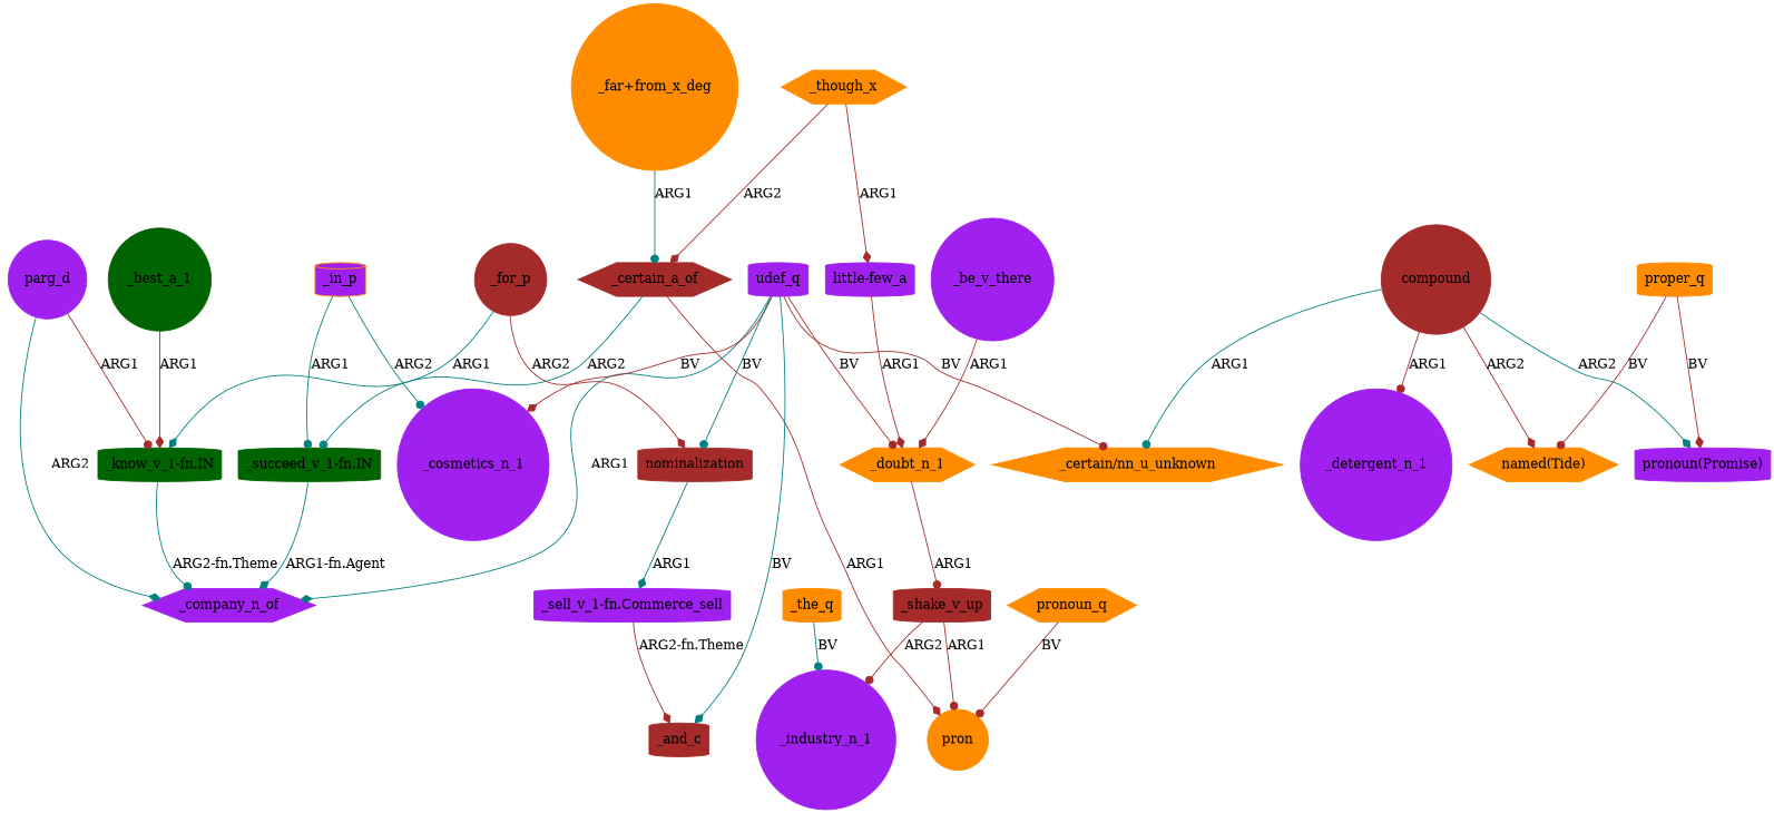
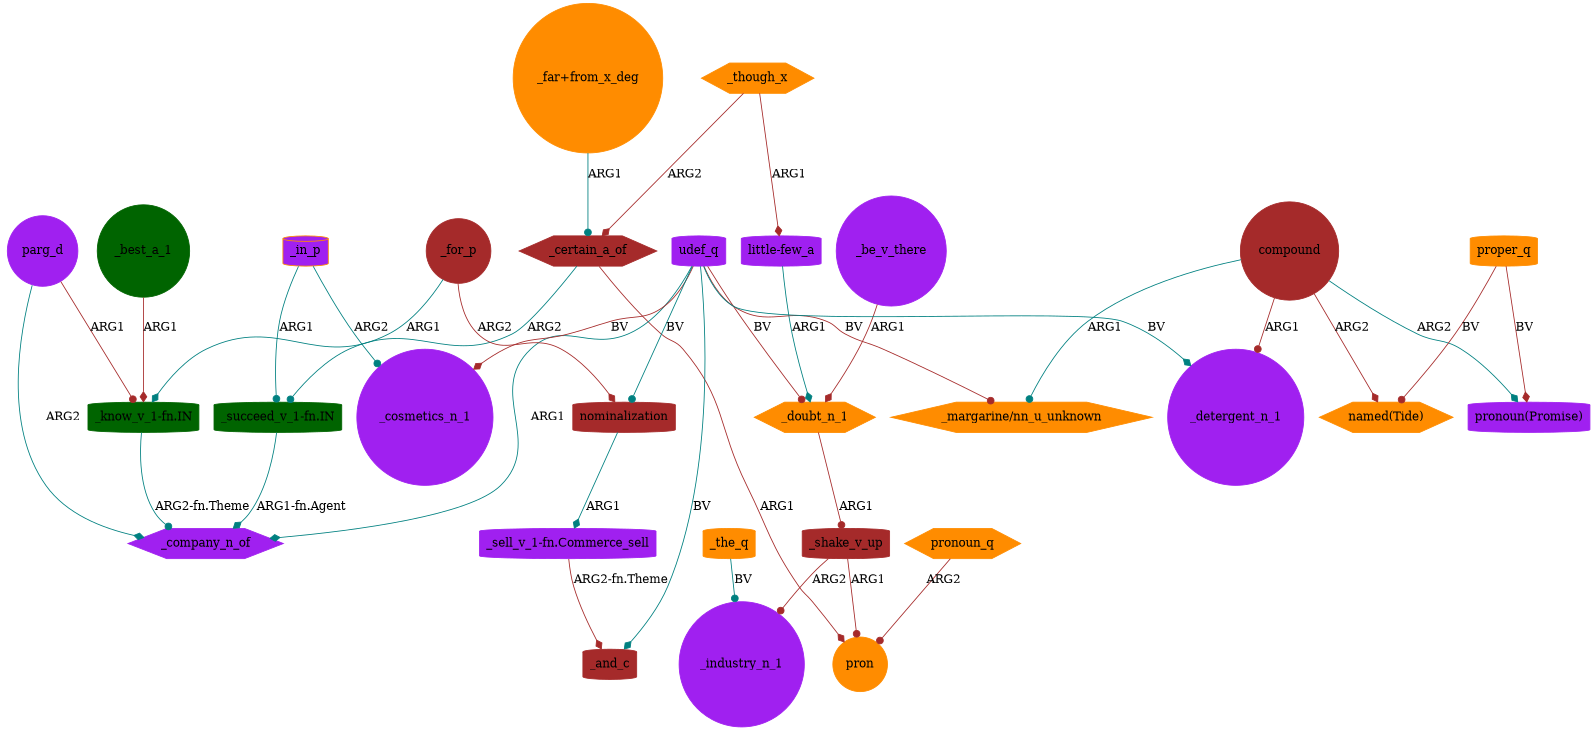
  digraph {
    node [color=purple shape=cylinder style=filled]
    edge [arrowhead=diamond color=brown]
    _shake_v_up [color=brown]
    _industry_n_1 [shape=circle]
    pron [color=darkorange shape=circle]
    _though_x [color=darkorange shape=hexagon]
    _certain_a_of [color=brown shape=hexagon]
    "little-few_a"
    "_succeed_v_1-fn.IN" [color=darkgreen]
    _be_v_there [shape=circle]
    _doubt_n_1 [color=darkorange shape=hexagon]
    _company_n_of [shape=hexagon]
    parg_d [shape=circle]
    "_know_v_1-fn.IN" [color=darkgreen]
    udef_q
-   "_margarine/nn_u_unknown" [color=darkorange shape=hexagon label="_certain/nn_u_unknown"]
+   "_margarine/nn_u_unknown" [color=darkorange shape=hexagon]
    _cosmetics_n_1 [shape=circle]
    _detergent_n_1 [shape=circle]
    nominalization [color=brown]
    _and_c [color=brown]
    "_sell_v_1-fn.Commerce_sell"
    _in_p [color=darkorange fillcolor=purple]
    compound [color=brown shape=circle]
    "named(Tide)" [color=darkorange shape=hexagon]
    n23 [label="pronoun(Promise)"]
    "_far+from_x_deg" [color=darkorange shape=circle]
    _for_p [color=brown shape=circle]
    _the_q [color=darkorange]
    proper_q [color=darkorange]
    pronoun_q [color=darkorange shape=hexagon]
    _best_a_1 [color=darkgreen shape=circle]
    _shake_v_up -> _industry_n_1 [arrowhead=dot label=ARG2]
    _shake_v_up -> pron [arrowhead=dot label=ARG1]
    _though_x -> _certain_a_of [label=ARG2]
    _though_x -> "little-few_a" [label=ARG1]
    _certain_a_of -> pron [label=ARG1]
    _certain_a_of -> "_succeed_v_1-fn.IN" [arrowhead=dot color=teal label=ARG2]
-   "little-few_a" -> _doubt_n_1 [label=ARG1]
+   "little-few_a" -> _doubt_n_1 [color=teal label=ARG1]
    "_succeed_v_1-fn.IN" -> _company_n_of [color=teal label="ARG1-fn.Agent"]
    _be_v_there -> _doubt_n_1 [label=ARG1]
    _doubt_n_1 -> _shake_v_up [arrowhead=dot label=ARG1]
    parg_d -> _company_n_of [color=teal label=ARG2]
    parg_d -> "_know_v_1-fn.IN" [arrowhead=dot label=ARG1]
    "_know_v_1-fn.IN" -> _company_n_of [arrowhead=dot color=teal label="ARG2-fn.Theme"]
    udef_q -> _doubt_n_1 [arrowhead=dot label=BV]
    udef_q -> _company_n_of [color=teal label=ARG1]
    udef_q -> "_margarine/nn_u_unknown" [arrowhead=dot label=BV]
    udef_q -> _cosmetics_n_1 [label=BV]
+   udef_q -> _detergent_n_1 [color=teal label=BV]
    udef_q -> nominalization [arrowhead=dot color=teal label=BV]
    udef_q -> _and_c [color=teal label=BV]
    nominalization -> "_sell_v_1-fn.Commerce_sell" [color=teal label=ARG1]
    "_sell_v_1-fn.Commerce_sell" -> _and_c [label="ARG2-fn.Theme"]
    _in_p -> "_succeed_v_1-fn.IN" [arrowhead=dot color=teal label=ARG1]
    _in_p -> _cosmetics_n_1 [arrowhead=dot color=teal label=ARG2]
    compound -> "_margarine/nn_u_unknown" [arrowhead=dot color=teal label=ARG1]
    compound -> _detergent_n_1 [arrowhead=dot label=ARG1]
    compound -> "named(Tide)" [label=ARG2]
    compound -> n23 [color=teal label=ARG2]
    "_far+from_x_deg" -> _certain_a_of [arrowhead=dot color=teal label=ARG1]
    _for_p -> "_know_v_1-fn.IN" [color=teal label=ARG1]
    _for_p -> nominalization [label=ARG2]
    _the_q -> _industry_n_1 [arrowhead=dot color=teal label=BV]
    proper_q -> "named(Tide)" [arrowhead=dot label=BV]
    proper_q -> n23 [label=BV]
-   pronoun_q -> pron [arrowhead=dot label=BV]
+   pronoun_q -> pron [arrowhead=dot label=ARG2]
    _best_a_1 -> "_know_v_1-fn.IN" [label=ARG1]
  }
